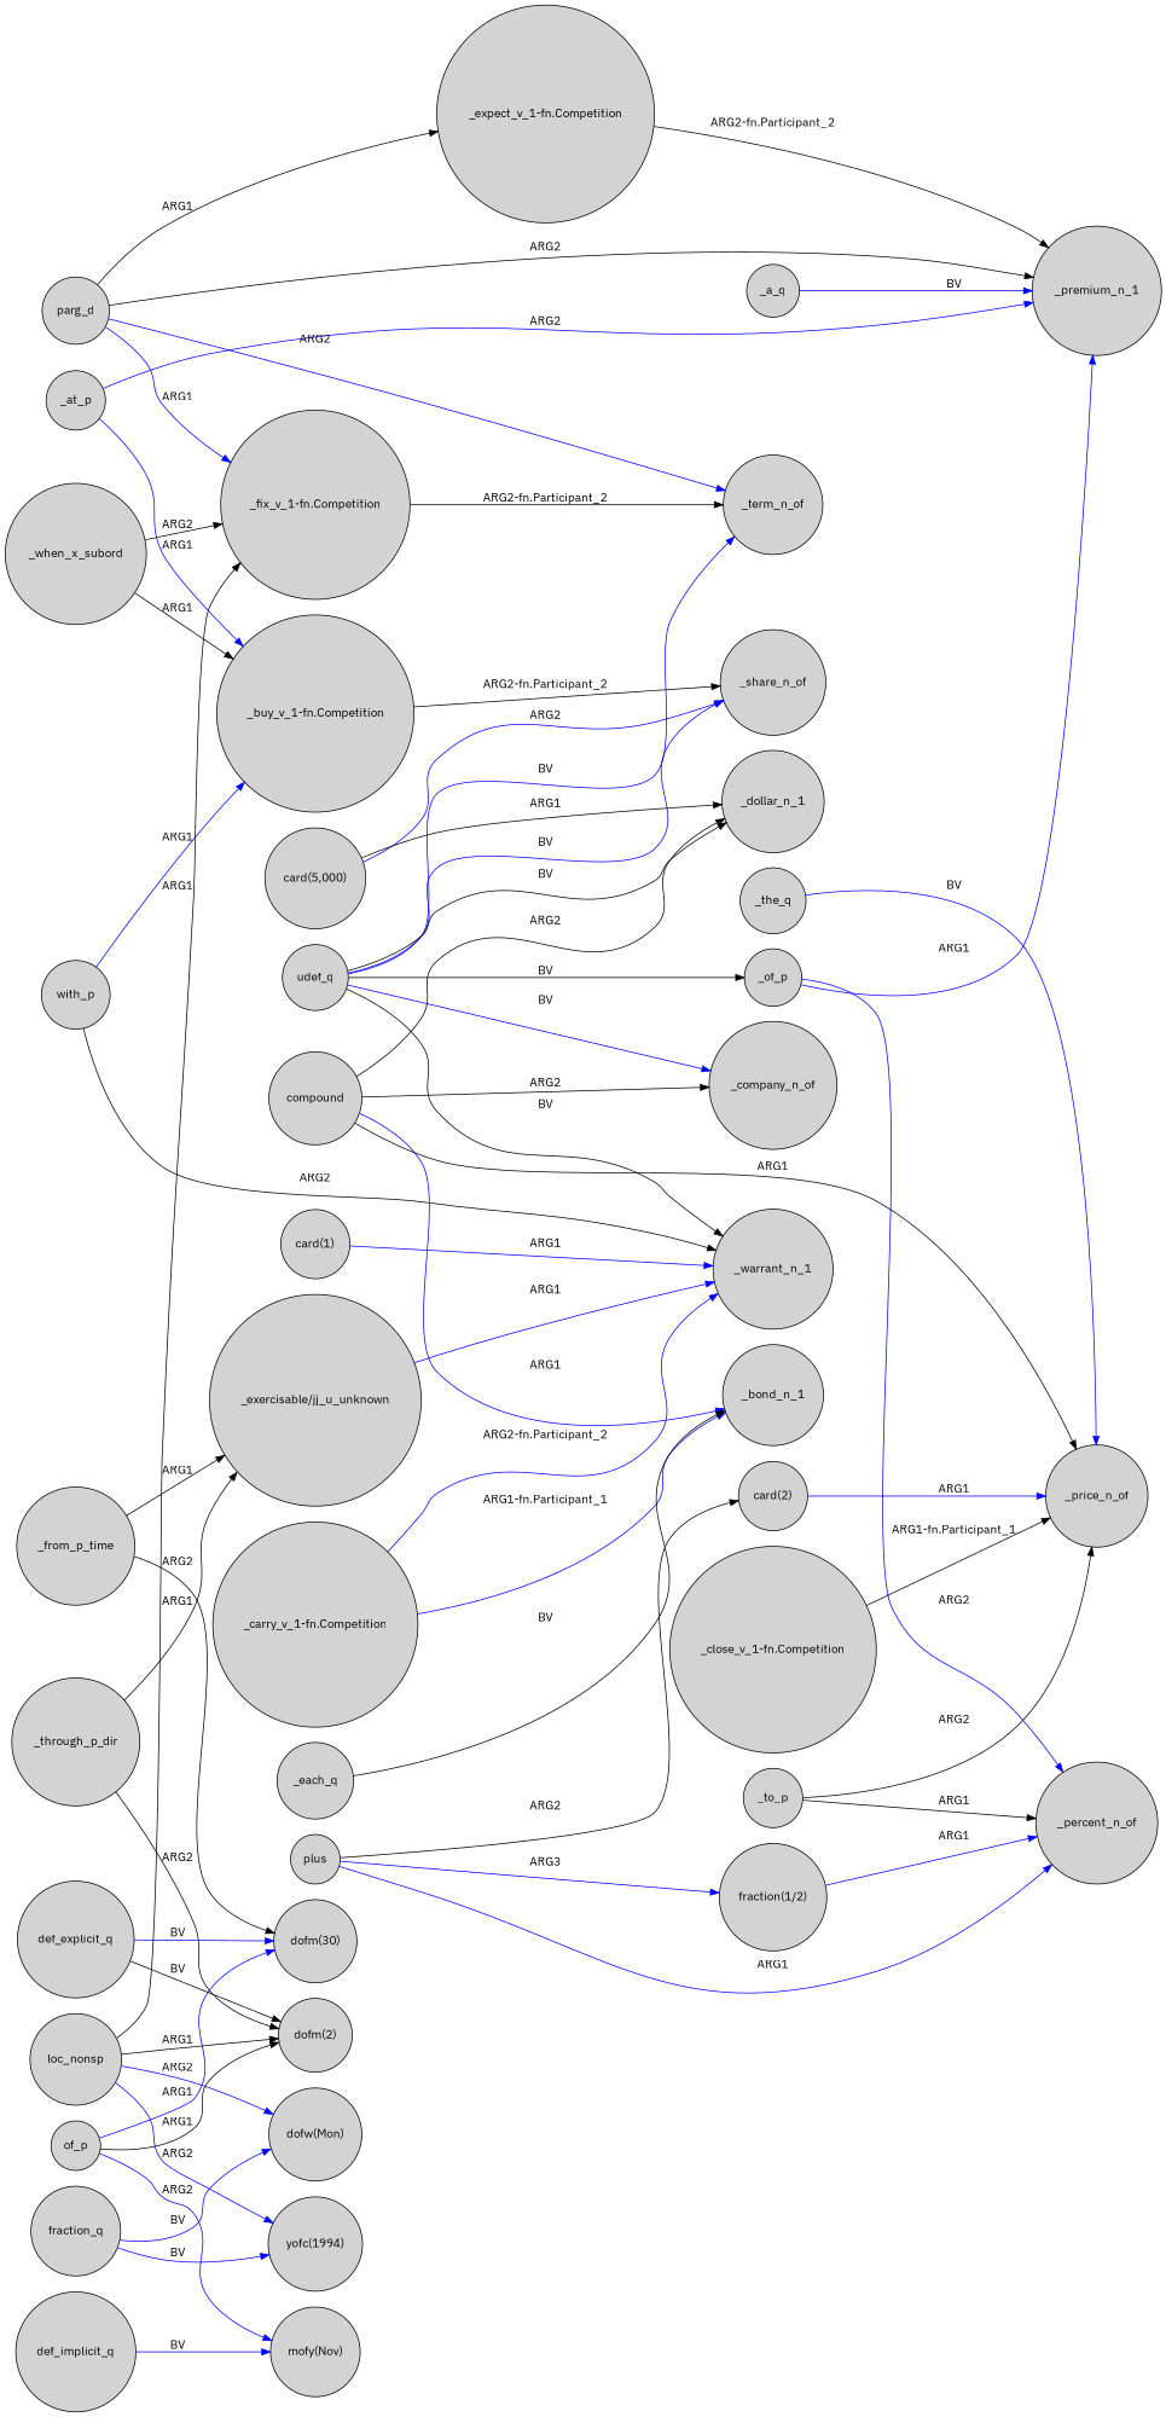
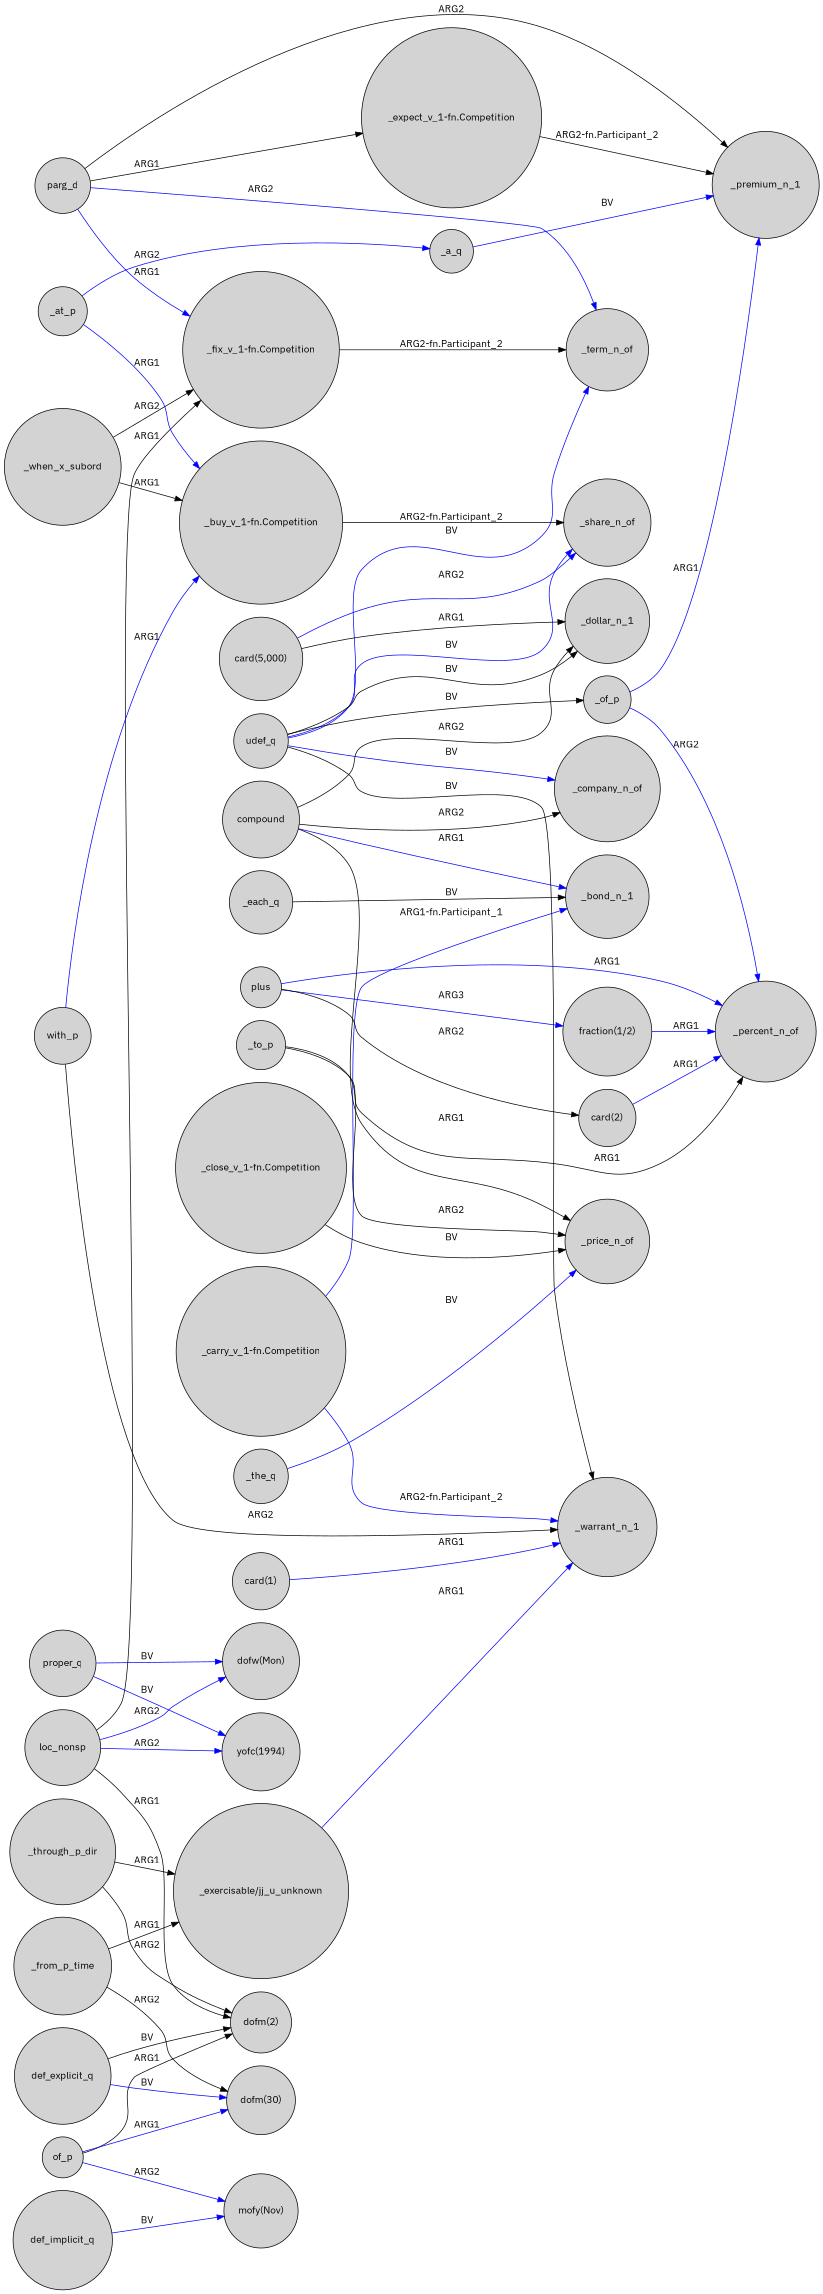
  digraph {
    fontname="IBM Plex Sans"
    rankdir=LR
    node [fontname="IBM Plex Sans" shape=circle style=filled]
    edge [color=blue fontname="IBM Plex Sans"]
    "_carry_v_1-fn.Competition"
    _warrant_n_1
    _bond_n_1
    udef_q
    _term_n_of
    _share_n_of
    _dollar_n_1
    _company_n_of
    _of_p
    _a_q
    _premium_n_1
    "_buy_v_1-fn.Competition"
    "card(1)"
    _when_x_subord
    "_fix_v_1-fn.Competition"
    of_p
    "mofy(Nov)"
    "dofm(2)"
    "dofm(30)"
    "card(5,000)"
    _from_p_time
    "_exercisable/jj_u_unknown"
    compound
    _price_n_of
-   proper_q [label=fraction_q]
+   proper_q
    "dofw(Mon)"
    "yofc(1994)"
    loc_nonsp
    def_explicit_q
    _through_p_dir
    _to_p
    _percent_n_of
    with_p
    plus
    "fraction(1/2)"
    "card(2)"
    "_expect_v_1-fn.Competition"
    _each_q
    _at_p
    parg_d
    "_close_v_1-fn.Competition"
    def_implicit_q
    _the_q
    "_carry_v_1-fn.Competition" -> _warrant_n_1 [label="ARG2-fn.Participant_2"]
    "_carry_v_1-fn.Competition" -> _bond_n_1 [label="ARG1-fn.Participant_1"]
    udef_q -> _warrant_n_1 [color=black label=BV]
    udef_q -> _term_n_of [label=BV]
    udef_q -> _share_n_of [label=BV]
    udef_q -> _dollar_n_1 [color=black label=BV]
    udef_q -> _company_n_of [label=BV]
    udef_q -> _of_p [color=black label=BV]
    _of_p -> _premium_n_1 [label=ARG1]
    _of_p -> _percent_n_of [label=ARG2]
    _a_q -> _premium_n_1 [label=BV]
    "_buy_v_1-fn.Competition" -> _share_n_of [color=black label="ARG2-fn.Participant_2"]
    "card(1)" -> _warrant_n_1 [label=ARG1]
    _when_x_subord -> "_buy_v_1-fn.Competition" [color=black label=ARG1]
    _when_x_subord -> "_fix_v_1-fn.Competition" [color=black label=ARG2]
    "_fix_v_1-fn.Competition" -> _term_n_of [color=black label="ARG2-fn.Participant_2"]
    of_p -> "mofy(Nov)" [label=ARG2]
    of_p -> "dofm(2)" [color=black label=ARG1]
    of_p -> "dofm(30)" [label=ARG1]
    "card(5,000)" -> _share_n_of [label=ARG2]
    "card(5,000)" -> _dollar_n_1 [color=black label=ARG1]
    _from_p_time -> "dofm(30)" [color=black label=ARG2]
    _from_p_time -> "_exercisable/jj_u_unknown" [color=black label=ARG1]
    "_exercisable/jj_u_unknown" -> _warrant_n_1 [label=ARG1]
    compound -> _bond_n_1 [label=ARG1]
    compound -> _dollar_n_1 [color=black label=ARG2]
    compound -> _company_n_of [color=black label=ARG2]
    compound -> _price_n_of [color=black label=ARG1]
    proper_q -> "dofw(Mon)" [label=BV]
    proper_q -> "yofc(1994)" [label=BV]
    loc_nonsp -> "_fix_v_1-fn.Competition" [color=black label=ARG1]
    loc_nonsp -> "dofm(2)" [color=black label=ARG1]
    loc_nonsp -> "dofw(Mon)" [label=ARG2]
    loc_nonsp -> "yofc(1994)" [label=ARG2]
    def_explicit_q -> "dofm(2)" [color=black label=BV]
    def_explicit_q -> "dofm(30)" [label=BV]
    _through_p_dir -> "dofm(2)" [color=black label=ARG2]
    _through_p_dir -> "_exercisable/jj_u_unknown" [color=black label=ARG1]
    _to_p -> _price_n_of [color=black label=ARG2]
    _to_p -> _percent_n_of [color=black label=ARG1]
    with_p -> _warrant_n_1 [color=black label=ARG2]
    with_p -> "_buy_v_1-fn.Competition" [label=ARG1]
    plus -> _percent_n_of [label=ARG1]
    plus -> "fraction(1/2)" [label=ARG3]
    plus -> "card(2)" [color=black label=ARG2]
    "fraction(1/2)" -> _percent_n_of [label=ARG1]
-   "card(2)" -> _price_n_of [label=ARG1]
+   "card(2)" -> _percent_n_of [label=ARG1]
    "_expect_v_1-fn.Competition" -> _premium_n_1 [color=black label="ARG2-fn.Participant_2"]
    _each_q -> _bond_n_1 [color=black label=BV]
-   _at_p -> _premium_n_1 [label=ARG2]
+   _at_p -> _a_q [label=ARG2]
    _at_p -> "_buy_v_1-fn.Competition" [label=ARG1]
    parg_d -> _term_n_of [label=ARG2]
    parg_d -> _premium_n_1 [color=black label=ARG2]
    parg_d -> "_fix_v_1-fn.Competition" [label=ARG1]
    parg_d -> "_expect_v_1-fn.Competition" [color=black label=ARG1]
-   "_close_v_1-fn.Competition" -> _price_n_of [color=black label="ARG1-fn.Participant_1"]
+   "_close_v_1-fn.Competition" -> _price_n_of [color=black label=BV]
    def_implicit_q -> "mofy(Nov)" [label=BV]
    _the_q -> _price_n_of [label=BV]
  }
